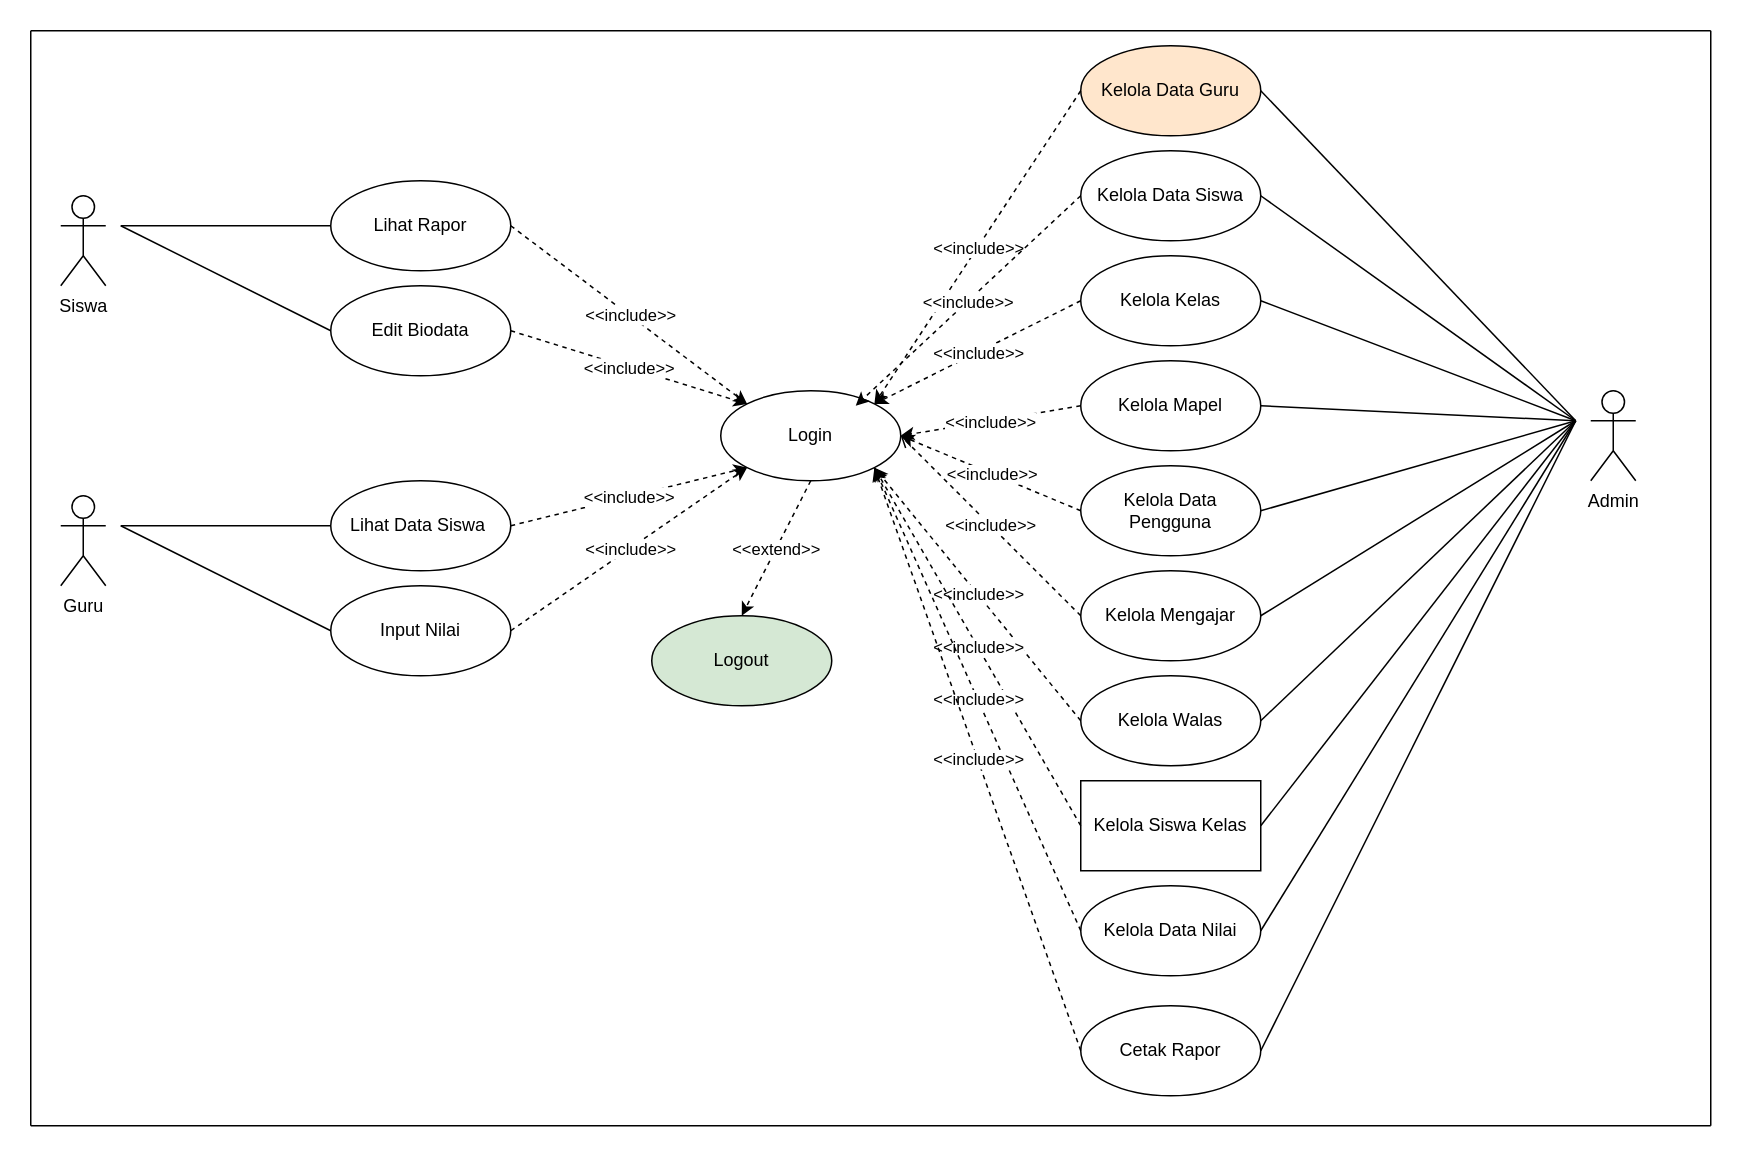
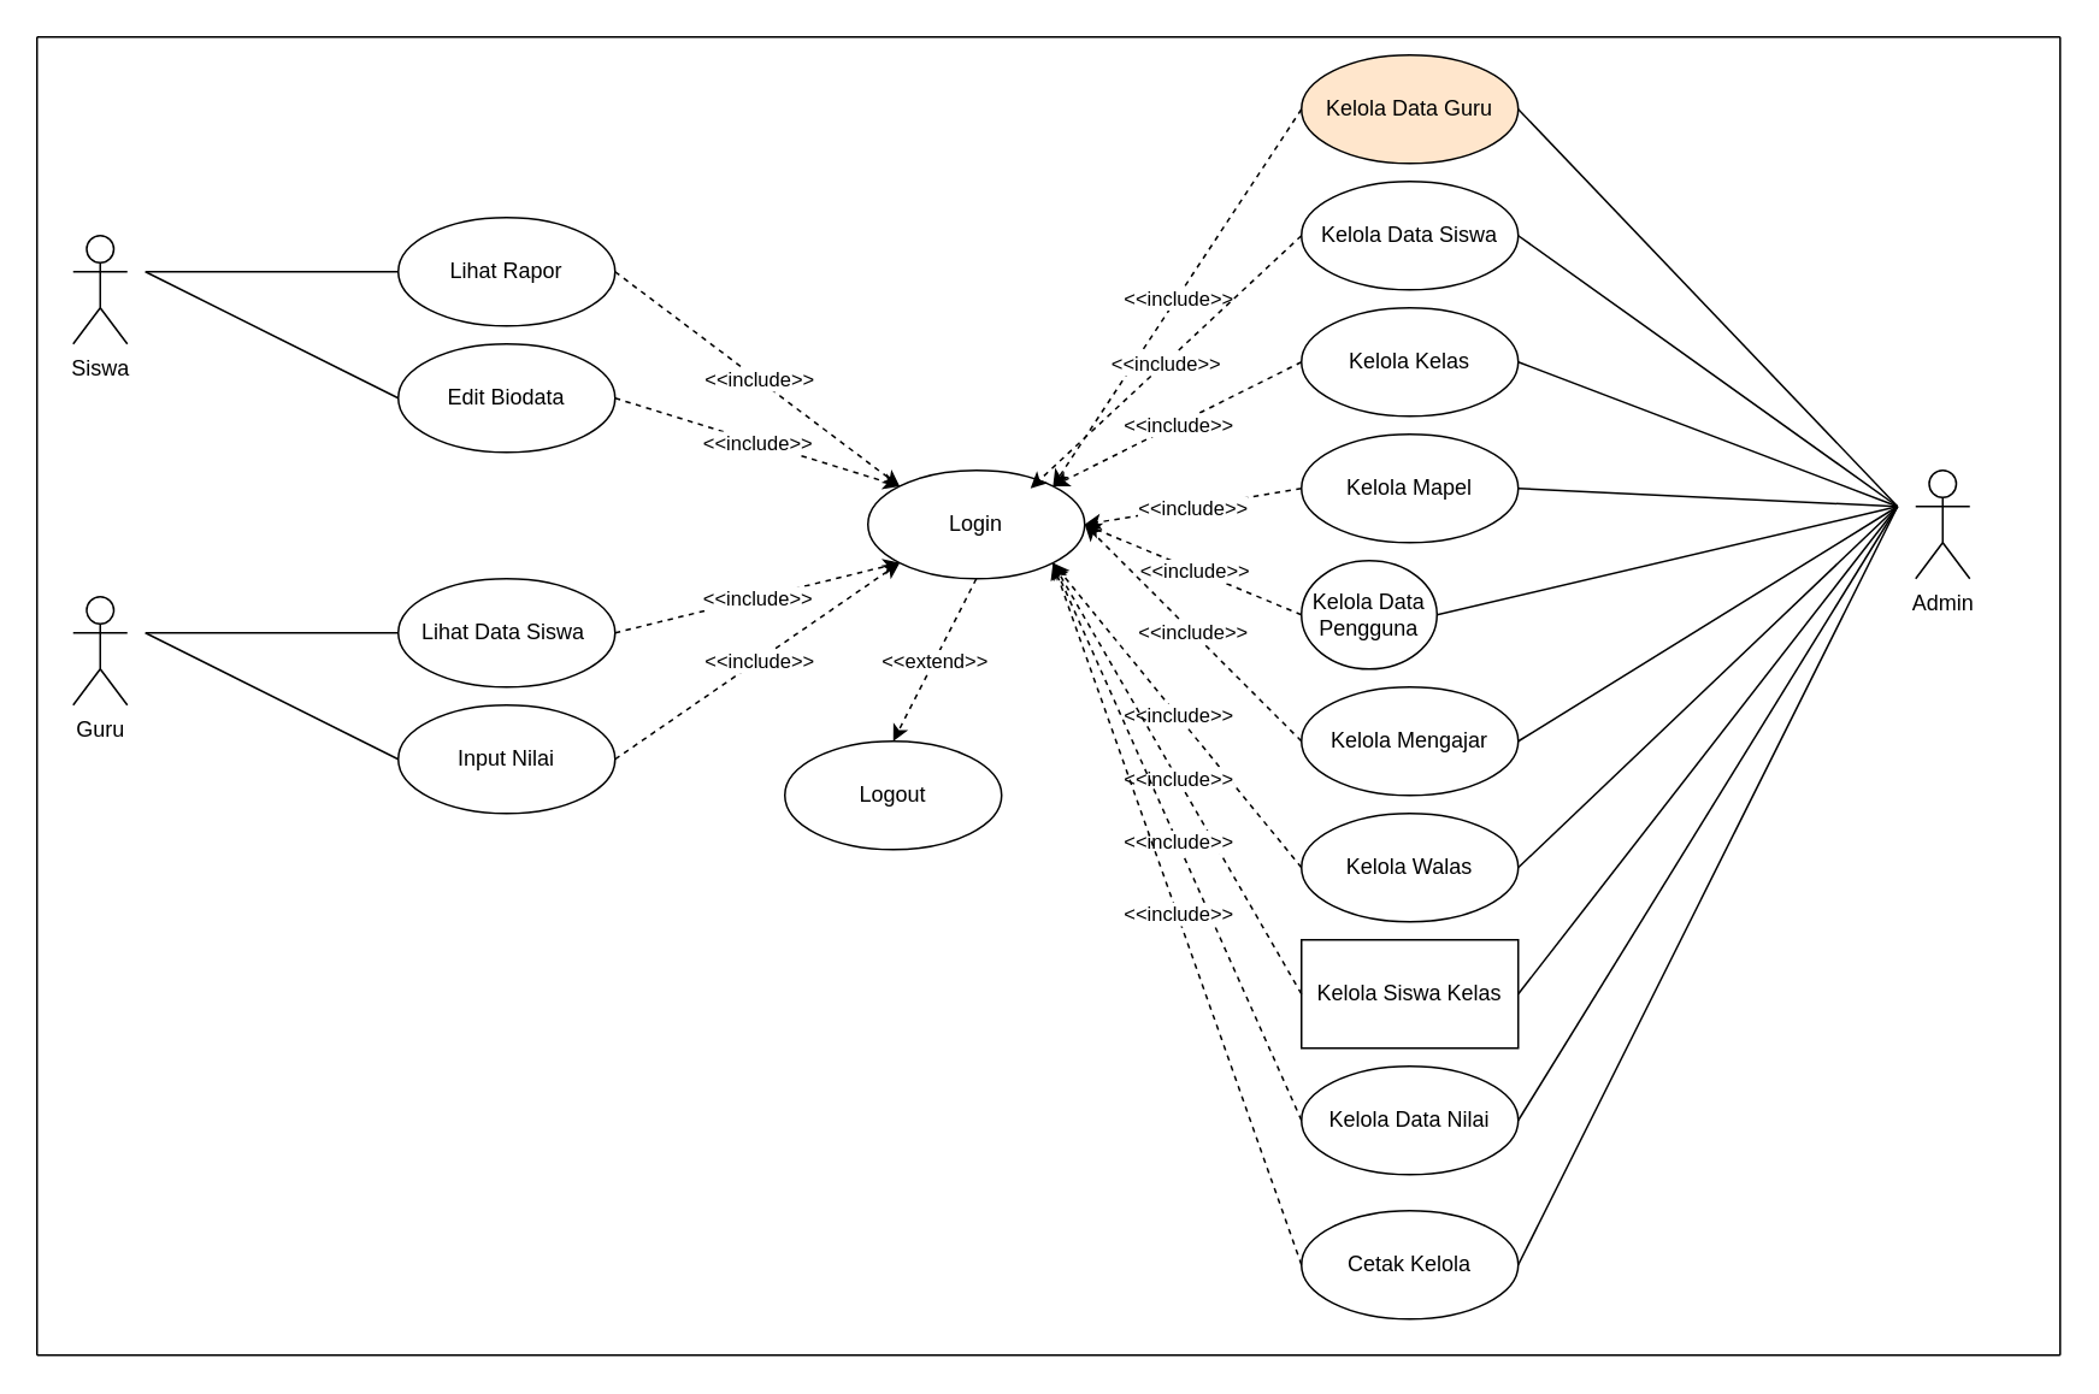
  <mxCell id="0" />
  <mxCell id="1" parent="0" />
  <mxCell id="2" value="Siswa" style="shape=umlActor;verticalLabelPosition=bottom;verticalAlign=top;html=1;outlineConnect=0;" parent="1" vertex="1"><mxGeometry x="40" y="130" width="30" height="60" as="geometry" /></mxCell>
  <mxCell id="3" value="Lihat Rapor" style="ellipse;whiteSpace=wrap;html=1;" parent="1" vertex="1"><mxGeometry x="220" y="120" width="120" height="60" as="geometry" /></mxCell>
  <mxCell id="4" value="Guru" style="shape=umlActor;verticalLabelPosition=bottom;verticalAlign=top;html=1;outlineConnect=0;" parent="1" vertex="1"><mxGeometry x="40" y="330" width="30" height="60" as="geometry" /></mxCell>
  <mxCell id="5" value="Lihat Data Siswa&amp;nbsp;" style="ellipse;whiteSpace=wrap;html=1;" parent="1" vertex="1"><mxGeometry x="220" y="320" width="120" height="60" as="geometry" /></mxCell>
  <mxCell id="6" value="Edit Biodata" style="ellipse;whiteSpace=wrap;html=1;" parent="1" vertex="1"><mxGeometry x="220" y="190" width="120" height="60" as="geometry" /></mxCell>
  <mxCell id="7" value="" style="endArrow=none;html=1;entryX=0;entryY=0.5;entryDx=0;entryDy=0;" parent="1" target="3" edge="1"><mxGeometry width="50" height="50" relative="1" as="geometry"><mxPoint x="80" y="150" as="sourcePoint" /><mxPoint x="210" y="230" as="targetPoint" /></mxGeometry></mxCell>
  <mxCell id="8" value="" style="endArrow=none;html=1;entryX=0;entryY=0.5;entryDx=0;entryDy=0;" parent="1" target="6" edge="1"><mxGeometry width="50" height="50" relative="1" as="geometry"><mxPoint x="80" y="150" as="sourcePoint" /><mxPoint x="230" y="170" as="targetPoint" /></mxGeometry></mxCell>
  <mxCell id="9" value="Input Nilai" style="ellipse;whiteSpace=wrap;html=1;" parent="1" vertex="1"><mxGeometry x="220" y="390" width="120" height="60" as="geometry" /></mxCell>
  <mxCell id="10" value="" style="endArrow=none;html=1;entryX=0;entryY=0.5;entryDx=0;entryDy=0;" parent="1" target="5" edge="1"><mxGeometry width="50" height="50" relative="1" as="geometry"><mxPoint x="80" y="350" as="sourcePoint" /><mxPoint x="190" y="410" as="targetPoint" /></mxGeometry></mxCell>
  <mxCell id="11" value="" style="endArrow=none;html=1;entryX=0;entryY=0.5;entryDx=0;entryDy=0;" parent="1" target="9" edge="1"><mxGeometry width="50" height="50" relative="1" as="geometry"><mxPoint x="80" y="350" as="sourcePoint" /><mxPoint x="230" y="370" as="targetPoint" /></mxGeometry></mxCell>
  <mxCell id="12" value="Admin" style="shape=umlActor;verticalLabelPosition=bottom;verticalAlign=top;html=1;outlineConnect=0;" parent="1" vertex="1"><mxGeometry x="1060" y="260" width="30" height="60" as="geometry" /></mxCell>
  <mxCell id="13" value="Kelola Data Guru" style="ellipse;whiteSpace=wrap;html=1;fillColor=#ffe6cc;" parent="1" vertex="1"><mxGeometry x="720" y="30" width="120" height="60" as="geometry" /></mxCell>
  <mxCell id="14" value="Kelola Data Siswa" style="ellipse;whiteSpace=wrap;html=1;" parent="1" vertex="1"><mxGeometry x="720" y="100" width="120" height="60" as="geometry" /></mxCell>
  <mxCell id="15" value="Kelola Kelas" style="ellipse;whiteSpace=wrap;html=1;" parent="1" vertex="1"><mxGeometry x="720" y="170" width="120" height="60" as="geometry" /></mxCell>
  <mxCell id="16" value="Kelola Mapel" style="ellipse;whiteSpace=wrap;html=1;" parent="1" vertex="1"><mxGeometry x="720" y="240" width="120" height="60" as="geometry" /></mxCell>
- <mxCell id="17" value="Kelola Data Pengguna" style="ellipse;whiteSpace=wrap;html=1;" parent="1" vertex="1"><mxGeometry x="720" y="310" width="120" height="60" as="geometry" /></mxCell>
+ <mxCell id="17" value="Kelola Data Pengguna" style="ellipse;whiteSpace=wrap;html=1;" parent="1" vertex="1"><mxGeometry x="720" y="310" width="75" height="60" as="geometry" /></mxCell>
  <mxCell id="18" value="Kelola Mengajar" style="ellipse;whiteSpace=wrap;html=1;" parent="1" vertex="1"><mxGeometry x="720" y="380" width="120" height="60" as="geometry" /></mxCell>
  <mxCell id="19" value="Kelola Walas" style="ellipse;whiteSpace=wrap;html=1;" parent="1" vertex="1"><mxGeometry x="720" y="450" width="120" height="60" as="geometry" /></mxCell>
  <mxCell id="20" value="Kelola Siswa Kelas" style="whiteSpace=wrap;html=1;rounded=0;" parent="1" vertex="1"><mxGeometry x="720" y="520" width="120" height="60" as="geometry" /></mxCell>
  <mxCell id="21" value="Kelola Data Nilai" style="ellipse;whiteSpace=wrap;html=1;" parent="1" vertex="1"><mxGeometry x="720" y="590" width="120" height="60" as="geometry" /></mxCell>
  <mxCell id="22" value="" style="endArrow=none;html=1;exitX=1;exitY=0.5;exitDx=0;exitDy=0;" parent="1" source="13" edge="1"><mxGeometry width="50" height="50" relative="1" as="geometry"><mxPoint x="970" y="420" as="sourcePoint" /><mxPoint x="1050" y="280" as="targetPoint" /></mxGeometry></mxCell>
  <mxCell id="23" value="" style="endArrow=none;html=1;exitX=1;exitY=0.5;exitDx=0;exitDy=0;" parent="1" source="14" edge="1"><mxGeometry width="50" height="50" relative="1" as="geometry"><mxPoint x="850" y="70" as="sourcePoint" /><mxPoint x="1050" y="280" as="targetPoint" /></mxGeometry></mxCell>
  <mxCell id="24" value="" style="endArrow=none;html=1;exitX=1;exitY=0.5;exitDx=0;exitDy=0;" parent="1" source="15" edge="1"><mxGeometry width="50" height="50" relative="1" as="geometry"><mxPoint x="850" y="140" as="sourcePoint" /><mxPoint x="1050" y="280" as="targetPoint" /></mxGeometry></mxCell>
  <mxCell id="25" value="" style="endArrow=none;html=1;exitX=1;exitY=0.5;exitDx=0;exitDy=0;" parent="1" source="16" edge="1"><mxGeometry width="50" height="50" relative="1" as="geometry"><mxPoint x="850" y="210" as="sourcePoint" /><mxPoint x="1050" y="280" as="targetPoint" /></mxGeometry></mxCell>
  <mxCell id="26" value="" style="endArrow=none;html=1;exitX=1;exitY=0.5;exitDx=0;exitDy=0;" parent="1" source="17" edge="1"><mxGeometry width="50" height="50" relative="1" as="geometry"><mxPoint x="850" y="280" as="sourcePoint" /><mxPoint x="1050" y="280" as="targetPoint" /></mxGeometry></mxCell>
  <mxCell id="27" value="" style="endArrow=none;html=1;exitX=1;exitY=0.5;exitDx=0;exitDy=0;" parent="1" source="18" edge="1"><mxGeometry width="50" height="50" relative="1" as="geometry"><mxPoint x="850" y="350" as="sourcePoint" /><mxPoint x="1050" y="280" as="targetPoint" /></mxGeometry></mxCell>
  <mxCell id="28" value="" style="endArrow=none;html=1;exitX=1;exitY=0.5;exitDx=0;exitDy=0;" parent="1" source="19" edge="1"><mxGeometry width="50" height="50" relative="1" as="geometry"><mxPoint x="850" y="420" as="sourcePoint" /><mxPoint x="1050" y="280" as="targetPoint" /></mxGeometry></mxCell>
  <mxCell id="29" value="" style="endArrow=none;html=1;exitX=1;exitY=0.5;exitDx=0;exitDy=0;" parent="1" source="20" edge="1"><mxGeometry width="50" height="50" relative="1" as="geometry"><mxPoint x="860" y="430" as="sourcePoint" /><mxPoint x="1050" y="280" as="targetPoint" /></mxGeometry></mxCell>
  <mxCell id="30" value="" style="endArrow=none;html=1;exitX=1;exitY=0.5;exitDx=0;exitDy=0;" parent="1" source="21" edge="1"><mxGeometry width="50" height="50" relative="1" as="geometry"><mxPoint x="850" y="560" as="sourcePoint" /><mxPoint x="1050" y="280" as="targetPoint" /></mxGeometry></mxCell>
  <mxCell id="31" value="Login" style="ellipse;whiteSpace=wrap;html=1;" parent="1" vertex="1"><mxGeometry x="480" y="260" width="120" height="60" as="geometry" /></mxCell>
  <mxCell id="32" value="" style="endArrow=classic;html=1;dashed=1;exitX=1;exitY=0.5;exitDx=0;exitDy=0;entryX=0;entryY=1;entryDx=0;entryDy=0;" parent="1" source="5" target="31" edge="1"><mxGeometry relative="1" as="geometry"><mxPoint x="260" y="570" as="sourcePoint" /><mxPoint x="360" y="570" as="targetPoint" /></mxGeometry></mxCell>
  <mxCell id="33" value="&amp;lt;&amp;lt;include&amp;gt;&amp;gt;" style="edgeLabel;resizable=0;html=1;align=center;verticalAlign=middle;" parent="32" connectable="0" vertex="1"><mxGeometry relative="1" as="geometry" /></mxCell>
  <mxCell id="34" value="" style="endArrow=classic;html=1;dashed=1;exitX=1;exitY=0.5;exitDx=0;exitDy=0;entryX=0;entryY=1;entryDx=0;entryDy=0;" parent="1" source="9" target="31" edge="1"><mxGeometry relative="1" as="geometry"><mxPoint x="350" y="360" as="sourcePoint" /><mxPoint x="497.156" y="321.002" as="targetPoint" /></mxGeometry></mxCell>
  <mxCell id="35" value="&amp;lt;&amp;lt;include&amp;gt;&amp;gt;" style="edgeLabel;resizable=0;html=1;align=center;verticalAlign=middle;" parent="34" connectable="0" vertex="1"><mxGeometry relative="1" as="geometry" /></mxCell>
  <mxCell id="36" value="" style="endArrow=classic;html=1;dashed=1;exitX=1;exitY=0.5;exitDx=0;exitDy=0;entryX=0;entryY=0;entryDx=0;entryDy=0;" parent="1" source="6" target="31" edge="1"><mxGeometry relative="1" as="geometry"><mxPoint x="360" y="370" as="sourcePoint" /><mxPoint x="507.156" y="331.002" as="targetPoint" /></mxGeometry></mxCell>
  <mxCell id="37" value="&amp;lt;&amp;lt;include&amp;gt;&amp;gt;" style="edgeLabel;resizable=0;html=1;align=center;verticalAlign=middle;" parent="36" connectable="0" vertex="1"><mxGeometry relative="1" as="geometry" /></mxCell>
  <mxCell id="38" value="" style="endArrow=classic;html=1;dashed=1;exitX=1;exitY=0.5;exitDx=0;exitDy=0;entryX=0;entryY=0;entryDx=0;entryDy=0;" parent="1" source="3" target="31" edge="1"><mxGeometry relative="1" as="geometry"><mxPoint x="350" y="230" as="sourcePoint" /><mxPoint x="490" y="270" as="targetPoint" /></mxGeometry></mxCell>
  <mxCell id="39" value="&amp;lt;&amp;lt;include&amp;gt;&amp;gt;" style="edgeLabel;resizable=0;html=1;align=center;verticalAlign=middle;" parent="38" connectable="0" vertex="1"><mxGeometry relative="1" as="geometry" /></mxCell>
  <mxCell id="40" value="" style="endArrow=classic;html=1;dashed=1;exitX=0;exitY=0.5;exitDx=0;exitDy=0;entryX=1;entryY=0;entryDx=0;entryDy=0;" parent="1" source="13" target="31" edge="1"><mxGeometry relative="1" as="geometry"><mxPoint x="360" y="240" as="sourcePoint" /><mxPoint x="507.156" y="288.998" as="targetPoint" /></mxGeometry></mxCell>
  <mxCell id="41" value="&amp;lt;&amp;lt;include&amp;gt;&amp;gt;" style="edgeLabel;resizable=0;html=1;align=center;verticalAlign=middle;" parent="40" connectable="0" vertex="1"><mxGeometry relative="1" as="geometry" /></mxCell>
  <mxCell id="42" value="" style="endArrow=classic;html=1;dashed=1;exitX=0;exitY=0.5;exitDx=0;exitDy=0;" parent="1" source="14" edge="1"><mxGeometry relative="1" as="geometry"><mxPoint x="700" y="50" as="sourcePoint" /><mxPoint x="570" y="270" as="targetPoint" /></mxGeometry></mxCell>
  <mxCell id="43" value="&amp;lt;&amp;lt;include&amp;gt;&amp;gt;" style="edgeLabel;resizable=0;html=1;align=center;verticalAlign=middle;" parent="42" connectable="0" vertex="1"><mxGeometry relative="1" as="geometry" /></mxCell>
  <mxCell id="44" value="" style="endArrow=classic;html=1;dashed=1;exitX=0;exitY=0.5;exitDx=0;exitDy=0;entryX=1;entryY=0;entryDx=0;entryDy=0;" parent="1" source="15" target="31" edge="1"><mxGeometry relative="1" as="geometry"><mxPoint x="710" y="60" as="sourcePoint" /><mxPoint x="592.844" y="288.998" as="targetPoint" /></mxGeometry></mxCell>
  <mxCell id="45" value="&amp;lt;&amp;lt;include&amp;gt;&amp;gt;" style="edgeLabel;resizable=0;html=1;align=center;verticalAlign=middle;" parent="44" connectable="0" vertex="1"><mxGeometry relative="1" as="geometry" /></mxCell>
  <mxCell id="46" value="" style="endArrow=classic;html=1;dashed=1;exitX=0;exitY=0.5;exitDx=0;exitDy=0;entryX=1;entryY=0.5;entryDx=0;entryDy=0;" parent="1" source="16" target="31" edge="1"><mxGeometry relative="1" as="geometry"><mxPoint x="730" y="210" as="sourcePoint" /><mxPoint x="582.426" y="278.787" as="targetPoint" /></mxGeometry></mxCell>
  <mxCell id="47" value="&amp;lt;&amp;lt;include&amp;gt;&amp;gt;" style="edgeLabel;resizable=0;html=1;align=center;verticalAlign=middle;" parent="46" connectable="0" vertex="1"><mxGeometry relative="1" as="geometry" /></mxCell>
  <mxCell id="48" value="" style="endArrow=classic;html=1;dashed=1;exitX=0;exitY=0.5;exitDx=0;exitDy=0;entryX=1;entryY=0.5;entryDx=0;entryDy=0;" parent="1" source="17" target="31" edge="1"><mxGeometry relative="1" as="geometry"><mxPoint x="730" y="280" as="sourcePoint" /><mxPoint x="600" y="300" as="targetPoint" /></mxGeometry></mxCell>
  <mxCell id="49" value="&amp;lt;&amp;lt;include&amp;gt;&amp;gt;" style="edgeLabel;resizable=0;html=1;align=center;verticalAlign=middle;" parent="48" connectable="0" vertex="1"><mxGeometry relative="1" as="geometry" /></mxCell>
- <mxCell id="50" value="" style="endArrow=open;html=1;dashed=1;exitX=0;exitY=0.5;exitDx=0;exitDy=0;entryX=1;entryY=0.5;entryDx=0;entryDy=0;" parent="1" source="18" target="31" edge="1"><mxGeometry relative="1" as="geometry"><mxPoint x="730" y="350" as="sourcePoint" /><mxPoint x="600" y="300" as="targetPoint" /></mxGeometry></mxCell>
+ <mxCell id="50" value="" style="endArrow=classic;html=1;dashed=1;exitX=0;exitY=0.5;exitDx=0;exitDy=0;entryX=1;entryY=0.5;entryDx=0;entryDy=0;" parent="1" source="18" target="31" edge="1"><mxGeometry relative="1" as="geometry"><mxPoint x="730" y="350" as="sourcePoint" /><mxPoint x="600" y="300" as="targetPoint" /></mxGeometry></mxCell>
  <mxCell id="51" value="&amp;lt;&amp;lt;include&amp;gt;&amp;gt;" style="edgeLabel;resizable=0;html=1;align=center;verticalAlign=middle;" parent="50" connectable="0" vertex="1"><mxGeometry relative="1" as="geometry" /></mxCell>
  <mxCell id="52" value="" style="endArrow=classic;html=1;dashed=1;exitX=0;exitY=0.5;exitDx=0;exitDy=0;entryX=1;entryY=1;entryDx=0;entryDy=0;" parent="1" source="19" target="31" edge="1"><mxGeometry relative="1" as="geometry"><mxPoint x="730" y="420" as="sourcePoint" /><mxPoint x="600" y="300" as="targetPoint" /></mxGeometry></mxCell>
  <mxCell id="53" value="&amp;lt;&amp;lt;include&amp;gt;&amp;gt;" style="edgeLabel;resizable=0;html=1;align=center;verticalAlign=middle;" parent="52" connectable="0" vertex="1"><mxGeometry relative="1" as="geometry" /></mxCell>
  <mxCell id="54" value="" style="endArrow=classic;html=1;dashed=1;exitX=0;exitY=0.5;exitDx=0;exitDy=0;entryX=1;entryY=1;entryDx=0;entryDy=0;" parent="1" source="20" target="31" edge="1"><mxGeometry relative="1" as="geometry"><mxPoint x="730" y="490" as="sourcePoint" /><mxPoint x="582.844" y="321.002" as="targetPoint" /></mxGeometry></mxCell>
  <mxCell id="55" value="&amp;lt;&amp;lt;include&amp;gt;&amp;gt;" style="edgeLabel;resizable=0;html=1;align=center;verticalAlign=middle;" parent="54" connectable="0" vertex="1"><mxGeometry relative="1" as="geometry" /></mxCell>
  <mxCell id="56" value="" style="endArrow=classic;html=1;dashed=1;exitX=0;exitY=0.5;exitDx=0;exitDy=0;entryX=1;entryY=1;entryDx=0;entryDy=0;" parent="1" source="21" target="31" edge="1"><mxGeometry relative="1" as="geometry"><mxPoint x="730" y="560" as="sourcePoint" /><mxPoint x="582.844" y="321.002" as="targetPoint" /></mxGeometry></mxCell>
  <mxCell id="57" value="&amp;lt;&amp;lt;include&amp;gt;&amp;gt;" style="edgeLabel;resizable=0;html=1;align=center;verticalAlign=middle;" parent="56" connectable="0" vertex="1"><mxGeometry relative="1" as="geometry" /></mxCell>
- <mxCell id="58" value="Logout" style="ellipse;whiteSpace=wrap;html=1;fillColor=#d5e8d4;" parent="1" vertex="1"><mxGeometry x="434" y="410" width="120" height="60" as="geometry" /></mxCell>
+ <mxCell id="58" value="Logout" style="ellipse;whiteSpace=wrap;html=1;" parent="1" vertex="1"><mxGeometry x="434" y="410" width="120" height="60" as="geometry" /></mxCell>
  <mxCell id="59" value="" style="endArrow=classic;html=1;dashed=1;exitX=0.5;exitY=1;exitDx=0;exitDy=0;entryX=0.5;entryY=0;entryDx=0;entryDy=0;" parent="1" source="31" target="58" edge="1"><mxGeometry relative="1" as="geometry"><mxPoint x="730" y="630" as="sourcePoint" /><mxPoint x="582.426" y="321.213" as="targetPoint" /></mxGeometry></mxCell>
  <mxCell id="60" value="&amp;lt;&amp;lt;extend&amp;gt;&amp;gt;" style="edgeLabel;resizable=0;html=1;align=center;verticalAlign=middle;" parent="59" connectable="0" vertex="1"><mxGeometry relative="1" as="geometry" /></mxCell>
  <mxCell id="61" value="" style="endArrow=none;html=1;" parent="1" edge="1"><mxGeometry width="50" height="50" relative="1" as="geometry"><mxPoint y="750" as="sourcePoint" x="20" /><mxPoint y="20" as="targetPoint" x="20" /></mxGeometry></mxCell>
  <mxCell id="62" value="" style="endArrow=none;html=1;" parent="1" edge="1"><mxGeometry width="50" height="50" relative="1" as="geometry"><mxPoint x="1140" y="750" as="sourcePoint" /><mxPoint x="1140" y="20" as="targetPoint" /></mxGeometry></mxCell>
  <mxCell id="63" value="" style="endArrow=none;html=1;" parent="1" edge="1"><mxGeometry width="50" height="50" relative="1" as="geometry"><mxPoint x="1140" y="750" as="sourcePoint" /><mxPoint y="750" as="targetPoint" x="20" /></mxGeometry></mxCell>
  <mxCell id="64" value="" style="endArrow=none;html=1;" parent="1" edge="1"><mxGeometry width="50" height="50" relative="1" as="geometry"><mxPoint x="1140" y="20" as="sourcePoint" /><mxPoint y="20" as="targetPoint" x="20" /></mxGeometry></mxCell>
- <mxCell id="65" value="Cetak Rapor" style="ellipse;whiteSpace=wrap;html=1;" parent="1" vertex="1"><mxGeometry x="720" y="670" width="120" height="60" as="geometry" /></mxCell>
+ <mxCell id="65" value="Cetak Kelola" style="ellipse;whiteSpace=wrap;html=1;" parent="1" vertex="1"><mxGeometry x="720" y="670" width="120" height="60" as="geometry" /></mxCell>
  <mxCell id="66" value="" style="endArrow=classic;html=1;dashed=1;exitX=0;exitY=0.5;exitDx=0;exitDy=0;entryX=1;entryY=1;entryDx=0;entryDy=0;" parent="1" source="65" target="31" edge="1"><mxGeometry relative="1" as="geometry"><mxPoint x="730" y="630" as="sourcePoint" /><mxPoint x="592.426" y="321.213" as="targetPoint" /></mxGeometry></mxCell>
  <mxCell id="67" value="&amp;lt;&amp;lt;include&amp;gt;&amp;gt;" style="edgeLabel;resizable=0;html=1;align=center;verticalAlign=middle;" parent="66" connectable="0" vertex="1"><mxGeometry relative="1" as="geometry" /></mxCell>
  <mxCell id="68" value="" style="endArrow=none;html=1;exitX=1;exitY=0.5;exitDx=0;exitDy=0;" parent="1" source="65" edge="1"><mxGeometry width="50" height="50" relative="1" as="geometry"><mxPoint x="850" y="630" as="sourcePoint" /><mxPoint x="1050" y="280" as="targetPoint" /></mxGeometry></mxCell>
